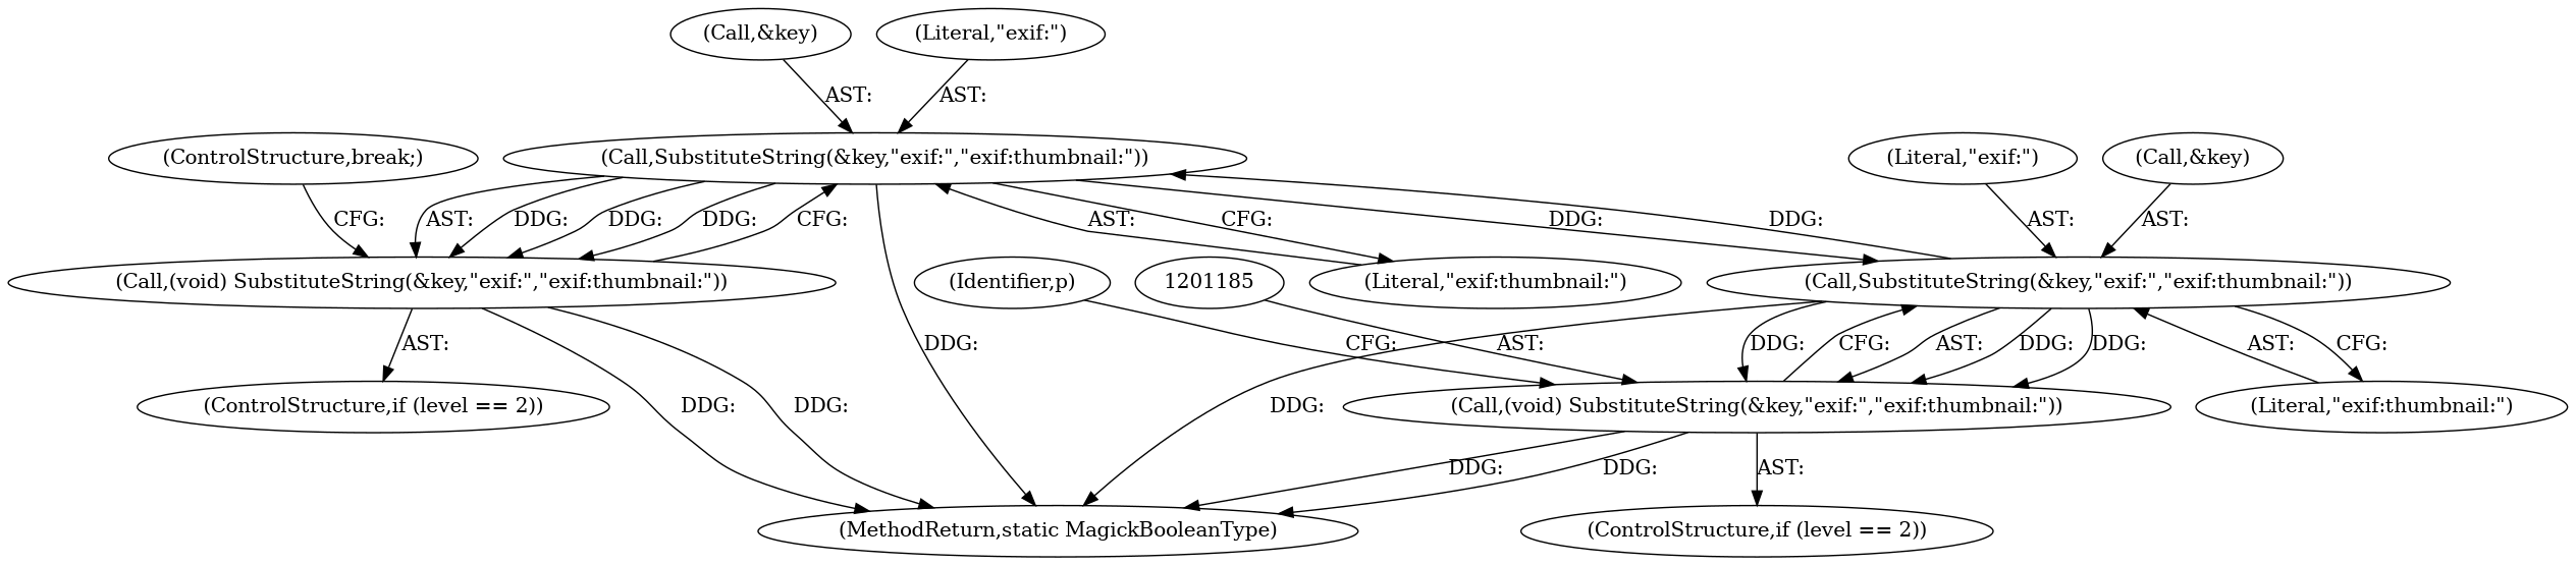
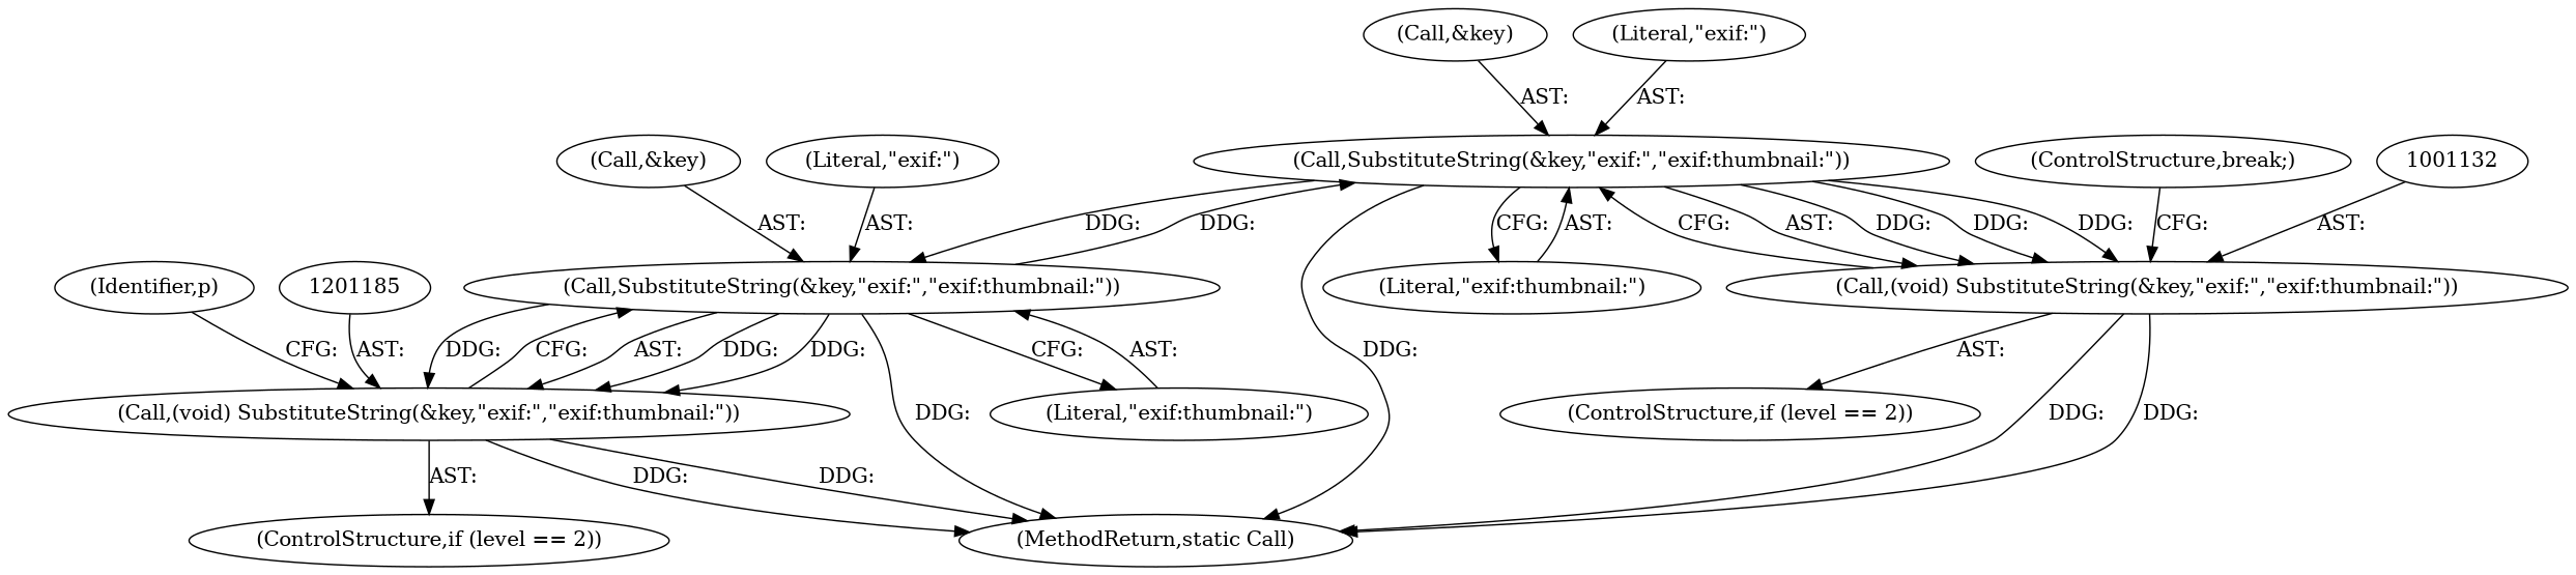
  digraph {
    n1 [label="(Call,SubstituteString(&key,\"exif:\",\"exif:thumbnail:\"))"]
    n2 [label="(Call,SubstituteString(&key,\"exif:\",\"exif:thumbnail:\"))"]
    n3 [label="(Call,(void) SubstituteString(&key,\"exif:\",\"exif:thumbnail:\"))"]
-   n4 [label="(MethodReturn,static MagickBooleanType)"]
+   n4 [label="(MethodReturn,static Call)"]
    n5 [label="(Literal,\"exif:thumbnail:\")"]
    n6 [label="(Call,(void) SubstituteString(&key,\"exif:\",\"exif:thumbnail:\"))"]
    n7 [label="(Literal,\"exif:thumbnail:\")"]
    n8 [label="(ControlStructure,if (level == 2))"]
    n9 [label="(ControlStructure,if (level == 2))"]
    n10 [label="(Call,&key)"]
    n11 [label="(Literal,\"exif:\")"]
    n12 [label="(ControlStructure,break;)"]
    n13 [label="(Identifier,p)"]
    n14 [label="(Call,&key)"]
    n15 [label="(Literal,\"exif:\")"]
+   1001132
    n17 [label=1201185]
    n1 -> n2 [label="DDG: "]
    n1 -> n3 [label="AST: "]
    n1 -> n3 [label="DDG: "]
    n1 -> n3 [label="DDG: "]
    n1 -> n3 [label="DDG: "]
    n1 -> n4 [label="DDG: "]
    n1 -> n5 [label="CFG: "]
    n2 -> n1 [label="DDG: "]
    n2 -> n4 [label="DDG: "]
    n2 -> n6 [label="AST: "]
    n2 -> n6 [label="DDG: "]
    n2 -> n6 [label="DDG: "]
    n2 -> n6 [label="DDG: "]
    n2 -> n7 [label="CFG: "]
    n3 -> n1 [label="CFG: "]
    n3 -> n4 [label="DDG: "]
    n3 -> n4 [label="DDG: "]
    n3 -> n8 [label="AST: "]
    n5 -> n1 [label="AST: "]
    n6 -> n2 [label="CFG: "]
    n6 -> n4 [label="DDG: "]
    n6 -> n4 [label="DDG: "]
    n6 -> n9 [label="AST: "]
    n7 -> n2 [label="AST: "]
    n10 -> n2 [label="AST: "]
    n11 -> n2 [label="AST: "]
    n12 -> n3 [label="CFG: "]
    n13 -> n6 [label="CFG: "]
    n14 -> n1 [label="AST: "]
    n15 -> n1 [label="AST: "]
+   1001132 -> n3 [label="AST: "]
    n17 -> n6 [label="AST: "]
  }
